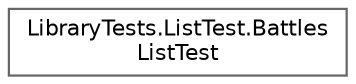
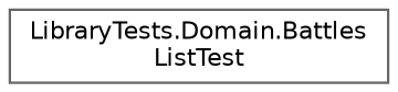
  digraph {
    rankdir=LR
-   n1 [color=grey40 fillcolor=white fontname=Helvetica fontsize=10 height=0.2 label="LibraryTests.ListTest.Battles\lListTest" shape=box style=filled width=0.4]
+   n1 [color=grey40 fillcolor=white fontname=Helvetica fontsize=10 height=0.2 label="LibraryTests.Domain.Battles\lListTest" shape=box style=filled width=0.4]
  }
